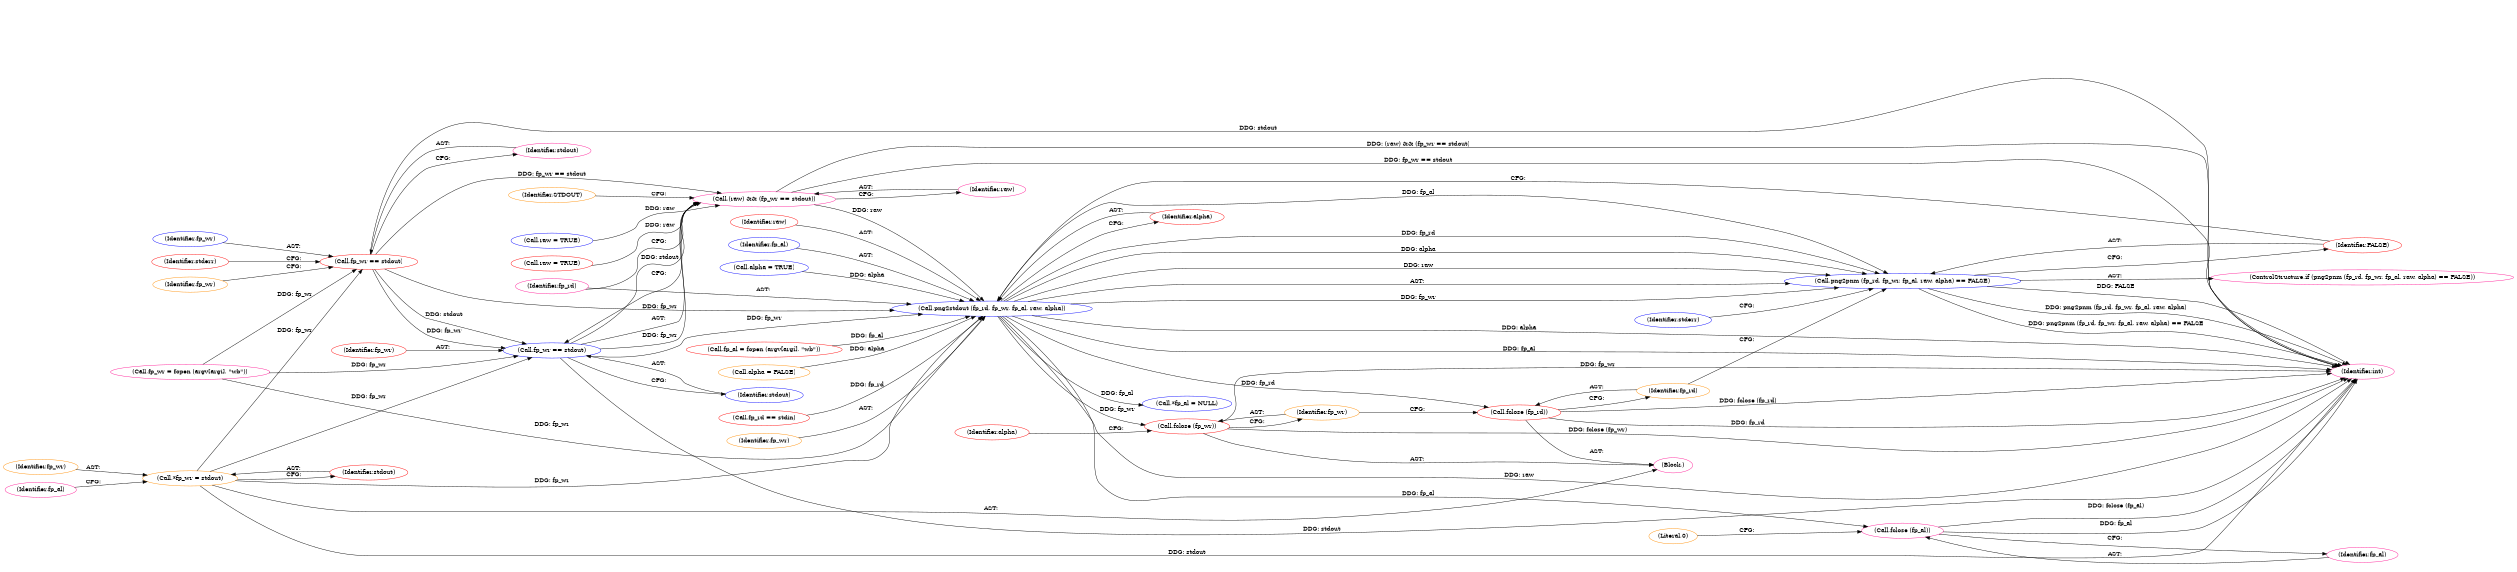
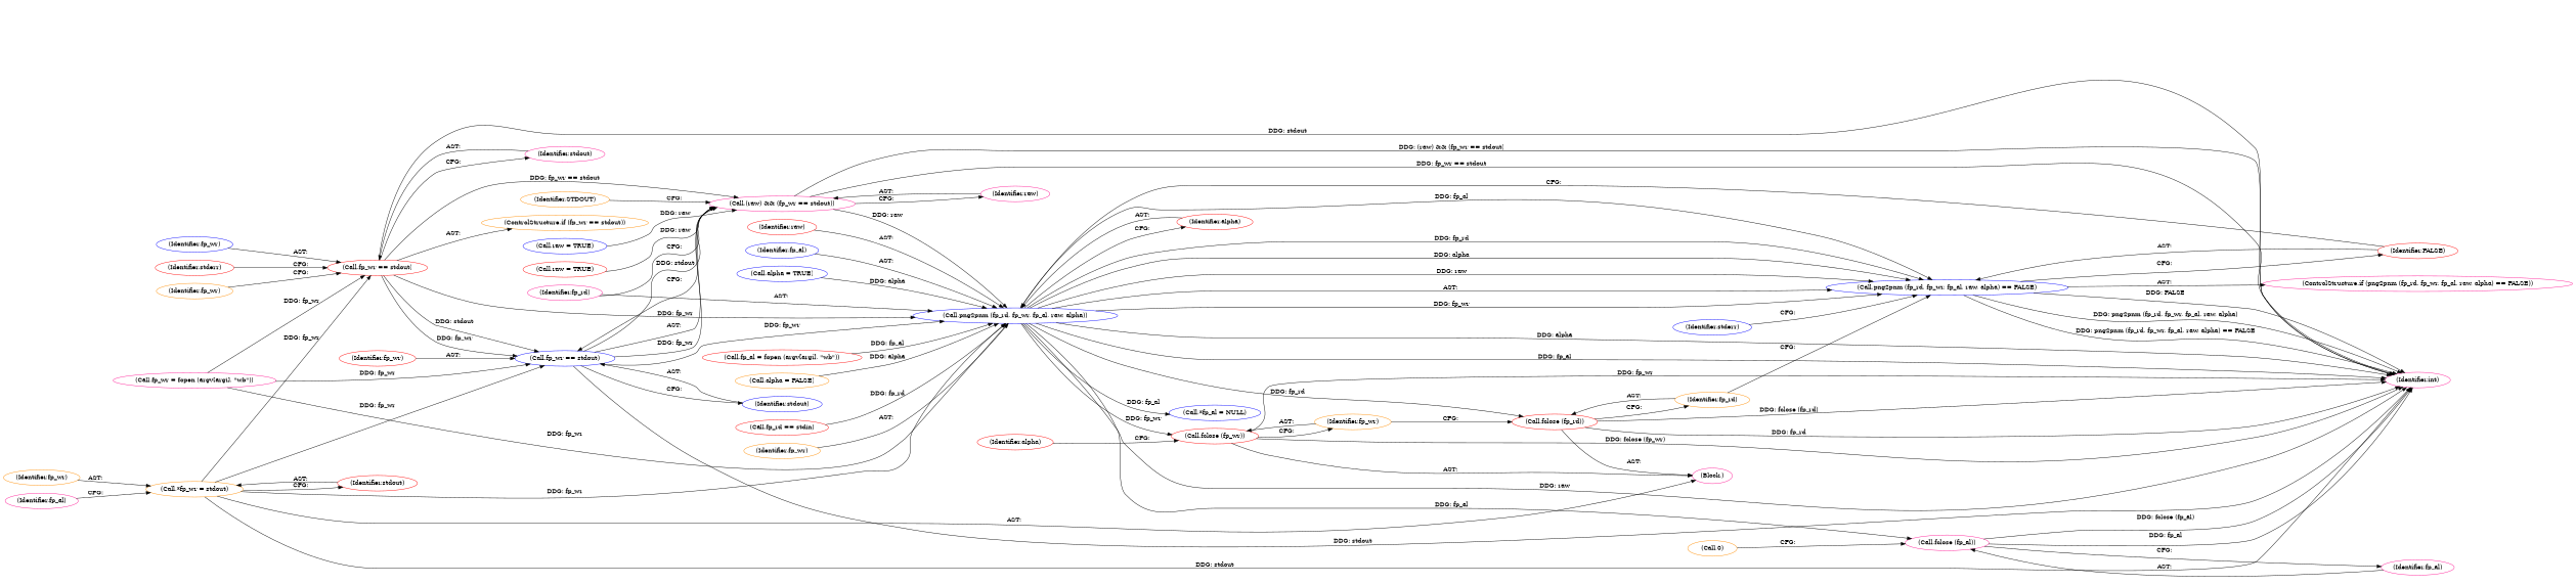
  digraph {
    rankdir=LR
    node [color=red]
    n1 [color=darkorange label="(Call,*fp_wr = stdout)"]
    n2 [label="(Call,fp_wr == stdout)"]
-   n3 [color=blue label="(Call,png2stdout (fp_rd, fp_wr, fp_al, raw, alpha))"]
+   n3 [color=blue label="(Call,png2pnm (fp_rd, fp_wr, fp_al, raw, alpha))"]
    n4 [color=blue label="(Call,fp_wr == stdout)"]
    n5 [color=deeppink label="(Identifier,int)"]
    n6 [color=deeppink label="(Block,)"]
    n7 [label="(Identifier,stdout)"]
    n8 [color=deeppink label="(Call,(raw) && (fp_wr == stdout))"]
    n9 [color=deeppink label="(Identifier,stdout)"]
+   n10 [color=darkorange label="(ControlStructure,if (fp_wr == stdout))"]
    n11 [color=blue label="(Call,png2pnm (fp_rd, fp_wr, fp_al, raw, alpha) == FALSE)"]
    n12 [label="(Call,fclose (fp_rd))"]
    n13 [label="(Call,fclose (fp_wr))"]
    n14 [color=deeppink label="(Call,fclose (fp_al))"]
    n15 [label="(Identifier,alpha)"]
    n16 [color=blue label="(Call,*fp_al = NULL)"]
    n17 [color=blue label="(Identifier,stdout)"]
    n18 [color=deeppink label="(Identifier,raw)"]
    n19 [color=deeppink label="(ControlStructure,if (png2pnm (fp_rd, fp_wr, fp_al, raw, alpha) == FALSE))"]
    n20 [label="(Identifier,FALSE)"]
    n21 [color=darkorange label="(Identifier,fp_rd)"]
    n22 [color=darkorange label="(Identifier,fp_wr)"]
    n23 [color=deeppink label="(Identifier,fp_al)"]
    n24 [color=darkorange label="(Identifier,STDOUT)"]
    n25 [label="(Call,fp_rd == stdin)"]
-   n26 [color=darkorange label="(Literal,0)"]
+   n26 [color=darkorange label="(Call,0)"]
    n27 [label="(Identifier,fp_wr)"]
    n28 [color=blue label="(Call,raw = TRUE)"]
    n29 [color=darkorange label="(Identifier,fp_wr)"]
    n30 [color=blue label="(Identifier,fp_wr)"]
    n31 [color=deeppink label="(Identifier,fp_rd)"]
    n32 [label="(Call,fp_al = fopen (argv[argi], \"wb\"))"]
    n33 [label="(Call,raw = TRUE)"]
    n34 [label="(Identifier,alpha)"]
    n35 [color=deeppink label="(Call,fp_wr = fopen (argv[argi], \"wb\"))"]
    n36 [color=darkorange label="(Identifier,fp_wr)"]
    n37 [label="(Identifier,stderr)"]
    n38 [color=darkorange label="(Call,alpha = FALSE)"]
    n39 [label="(Identifier,raw)"]
    n40 [color=darkorange label="(Identifier,fp_wr)"]
    n41 [color=blue label="(Identifier,fp_al)"]
    n42 [color=blue label="(Call,alpha = TRUE)"]
    n43 [color=blue label="(Identifier,stderr)"]
    n44 [color=deeppink label="(Identifier,fp_al)"]
    n1 -> n2 [label="DDG: fp_wr"]
    n1 -> n3 [label="DDG: fp_wr"]
    n1 -> n4 [label="DDG: fp_wr"]
    n1 -> n5 [label="DDG: stdout"]
    n1 -> n6 [label="AST: "]
    n1 -> n7 [label="CFG: "]
    n2 -> n3 [label="DDG: fp_wr"]
    n2 -> n4 [label="DDG: fp_wr"]
    n2 -> n4 [label="DDG: stdout"]
    n2 -> n5 [label="DDG: stdout"]
    n2 -> n8 [label="DDG: fp_wr == stdout"]
    n2 -> n9 [label="CFG: "]
+   n2 -> n10 [label="AST: "]
    n3 -> n5 [label="DDG: raw"]
    n3 -> n5 [label="DDG: alpha"]
    n3 -> n5 [label="DDG: fp_al"]
    n3 -> n11 [label="AST: "]
    n3 -> n11 [label="DDG: alpha"]
    n3 -> n11 [label="DDG: raw"]
    n3 -> n11 [label="DDG: fp_wr"]
    n3 -> n11 [label="DDG: fp_al"]
    n3 -> n11 [label="DDG: fp_rd"]
    n3 -> n12 [label="DDG: fp_rd"]
    n3 -> n13 [label="DDG: fp_wr"]
    n3 -> n14 [label="DDG: fp_al"]
    n3 -> n15 [label="CFG: "]
    n3 -> n16 [label="DDG: fp_al"]
    n4 -> n3 [label="DDG: fp_wr"]
    n4 -> n5 [label="DDG: stdout"]
    n4 -> n8 [label="AST: "]
    n4 -> n8 [label="DDG: fp_wr"]
    n4 -> n8 [label="DDG: stdout"]
    n4 -> n17 [label="CFG: "]
    n7 -> n1 [label="AST: "]
    n8 -> n3 [label="DDG: raw"]
    n8 -> n4 [label="CFG: "]
    n8 -> n5 [label="DDG: (raw) && (fp_wr == stdout)"]
    n8 -> n5 [label="DDG: fp_wr == stdout"]
    n8 -> n18 [label="CFG: "]
    n9 -> n2 [label="AST: "]
    n11 -> n5 [label="DDG: FALSE"]
    n11 -> n5 [label="DDG: png2pnm (fp_rd, fp_wr, fp_al, raw, alpha)"]
    n11 -> n5 [label="DDG: png2pnm (fp_rd, fp_wr, fp_al, raw, alpha) == FALSE"]
    n11 -> n19 [label="AST: "]
    n11 -> n20 [label="CFG: "]
    n12 -> n5 [label="DDG: fp_rd"]
    n12 -> n5 [label="DDG: fclose (fp_rd)"]
    n12 -> n6 [label="AST: "]
    n12 -> n21 [label="CFG: "]
    n13 -> n5 [label="DDG: fp_wr"]
    n13 -> n5 [label="DDG: fclose (fp_wr)"]
    n13 -> n6 [label="AST: "]
    n13 -> n22 [label="CFG: "]
    n14 -> n5 [label="DDG: fclose (fp_al)"]
    n14 -> n5 [label="DDG: fp_al"]
    n14 -> n23 [label="CFG: "]
    n15 -> n3 [label="AST: "]
    n17 -> n4 [label="AST: "]
    n18 -> n8 [label="AST: "]
    n20 -> n3 [label="CFG: "]
    n20 -> n11 [label="AST: "]
    n21 -> n11 [label="CFG: "]
    n21 -> n12 [label="AST: "]
    n22 -> n12 [label="CFG: "]
    n22 -> n13 [label="AST: "]
    n23 -> n14 [label="AST: "]
    n24 -> n8 [label="CFG: "]
    n25 -> n3 [label="DDG: fp_rd"]
    n26 -> n14 [label="CFG: "]
    n27 -> n4 [label="AST: "]
    n28 -> n8 [label="DDG: raw"]
    n29 -> n3 [label="AST: "]
    n30 -> n2 [label="AST: "]
    n31 -> n3 [label="AST: "]
    n31 -> n8 [label="CFG: "]
    n32 -> n3 [label="DDG: fp_al"]
    n33 -> n8 [label="DDG: raw"]
    n34 -> n13 [label="CFG: "]
    n35 -> n2 [label="DDG: fp_wr"]
    n35 -> n3 [label="DDG: fp_wr"]
    n35 -> n4 [label="DDG: fp_wr"]
    n36 -> n1 [label="AST: "]
    n37 -> n2 [label="CFG: "]
    n38 -> n3 [label="DDG: alpha"]
    n39 -> n3 [label="AST: "]
    n40 -> n2 [label="CFG: "]
    n41 -> n3 [label="AST: "]
    n42 -> n3 [label="DDG: alpha"]
    n43 -> n11 [label="CFG: "]
    n44 -> n1 [label="CFG: "]
  }
